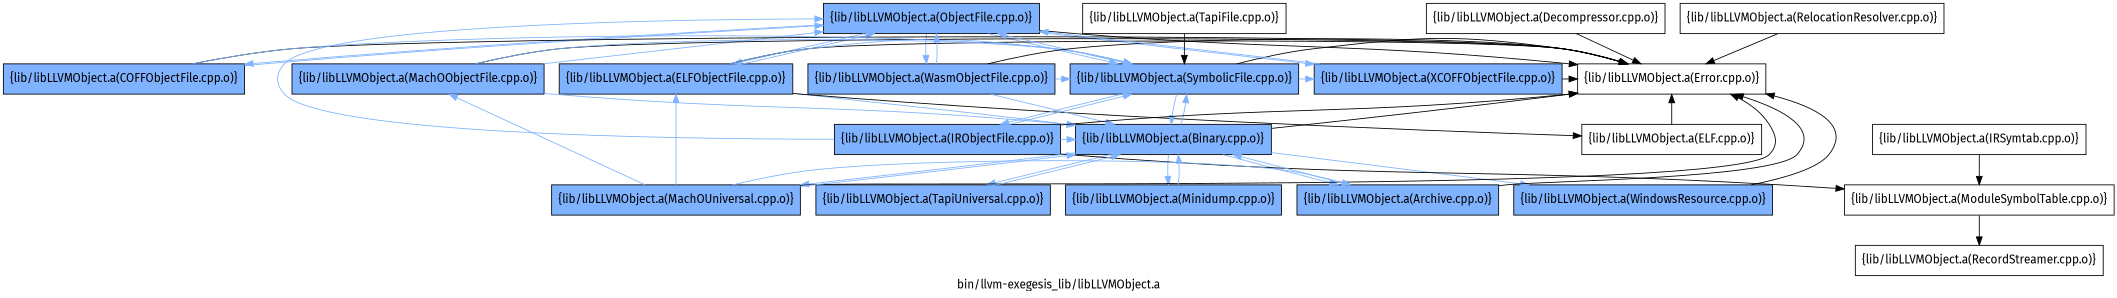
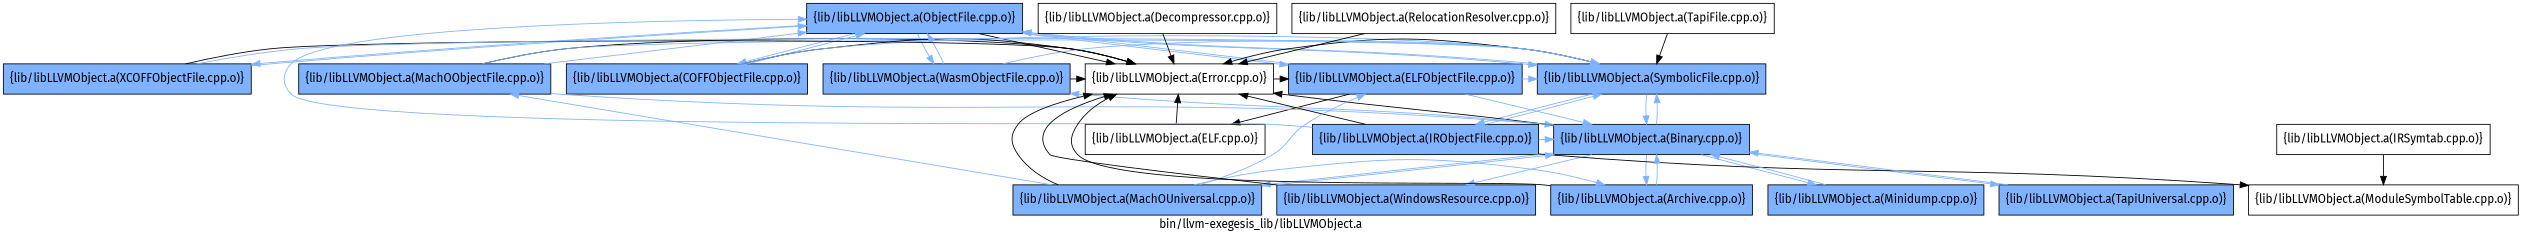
  digraph {
    fontname="Fira Sans"
    label="bin/llvm-exegesis_lib/libLLVMObject.a"
    rankdir=TB
    node [fillcolor="0.600000 0.5 1" fontname="Fira Sans" group=1 shape=box style=filled]
    edge [color="0.600000 0.5 1" fontname="Fira Sans"]
    n1 [label="{lib/libLLVMObject.a(ObjectFile.cpp.o)}"]
    n2 [label="{lib/libLLVMObject.a(ELFObjectFile.cpp.o)}"]
    n3 [group=0 label="{lib/libLLVMObject.a(Error.cpp.o)}" fillcolor="" style=""]
    n4 [label="{lib/libLLVMObject.a(MachOObjectFile.cpp.o)}"]
    n5 [label="{lib/libLLVMObject.a(COFFObjectFile.cpp.o)}"]
    n6 [label="{lib/libLLVMObject.a(SymbolicFile.cpp.o)}"]
    n7 [label="{lib/libLLVMObject.a(WasmObjectFile.cpp.o)}"]
    n8 [label="{lib/libLLVMObject.a(XCOFFObjectFile.cpp.o)}"]
    n9 [label="{lib/libLLVMObject.a(Binary.cpp.o)}"]
    n10 [group=0 label="{lib/libLLVMObject.a(ELF.cpp.o)}" fillcolor="" style=""]
    n11 [label="{lib/libLLVMObject.a(IRObjectFile.cpp.o)}"]
    n12 [label="{lib/libLLVMObject.a(MachOUniversal.cpp.o)}"]
    n13 [label="{lib/libLLVMObject.a(Minidump.cpp.o)}"]
    n14 [label="{lib/libLLVMObject.a(Archive.cpp.o)}"]
    n15 [label="{lib/libLLVMObject.a(TapiUniversal.cpp.o)}"]
    n16 [label="{lib/libLLVMObject.a(WindowsResource.cpp.o)}"]
    n17 [group=0 label="{lib/libLLVMObject.a(ModuleSymbolTable.cpp.o)}" fillcolor="" style=""]
-   n18 [group=0 label="{lib/libLLVMObject.a(RecordStreamer.cpp.o)}" fillcolor="" style=""]
    n19 [group=0 label="{lib/libLLVMObject.a(Decompressor.cpp.o)}" fillcolor="" style=""]
    n20 [group=0 label="{lib/libLLVMObject.a(IRSymtab.cpp.o)}" fillcolor="" style=""]
    n21 [group=0 label="{lib/libLLVMObject.a(RelocationResolver.cpp.o)}" fillcolor="" style=""]
    n22 [group=0 label="{lib/libLLVMObject.a(TapiFile.cpp.o)}" fillcolor="" style=""]
    subgraph sub_1 {
      rank=same
      n1
    }
    subgraph sub_2 {
      rank=same
      n2
      n3
      n4
      n5
      n6
      n7
      n8
    }
    subgraph sub_3 {
      rank=same
      n9
      n10
      n11
    }
    subgraph sub_4 {
      rank=same
      n12
      n13
      n14
      n15
      n16
      n17
    }
    n1 -> n2
    n1 -> n3 [color=""]
    n1 -> n5
    n1 -> n6
    n1 -> n7
    n1 -> n8
    n2 -> n1
-   n2 -> n3 [color=""]
+   n3 -> n2 [color=""]
    n2 -> n6
    n2 -> n9
    n2 -> n10 [color=""]
    n4 -> n1
    n4 -> n3 [color=""]
    n4 -> n6
    n4 -> n9
    n5 -> n1
    n5 -> n3 [color=""]
    n5 -> n6
    n6 -> n1
    n6 -> n3 [color=""]
    n6 -> n9
    n6 -> n11
    n7 -> n1
    n7 -> n3 [color=""]
    n7 -> n6
-   n7 -> n9
+   n9 -> n7
    n8 -> n1
    n8 -> n3 [color=""]
-   n6 -> n8
+   n8 -> n6
    n9 -> n3 [color=""]
    n9 -> n6
    n9 -> n12
    n9 -> n13
    n9 -> n14
    n9 -> n15
    n9 -> n16
    n10 -> n3 [color=""]
    n11 -> n1
    n11 -> n3 [color=""]
    n11 -> n6
    n11 -> n9
    n11 -> n17 [color=""]
    n12 -> n2
    n12 -> n3 [color=""]
    n12 -> n4
    n12 -> n9
    n12 -> n14
    n13 -> n9
    n14 -> n3 [color=""]
    n14 -> n9
    n15 -> n9
    n16 -> n3 [color=""]
-   n17 -> n18 [color=""]
    n19 -> n3 [color=""]
    n20 -> n17 [color=""]
    n21 -> n3 [color=""]
    n22 -> n6 [color=""]
  }
